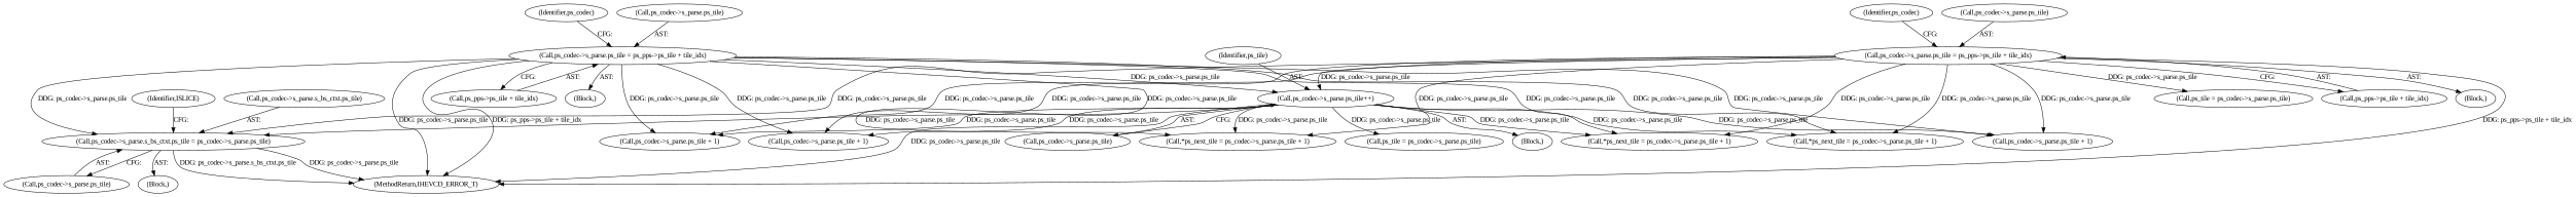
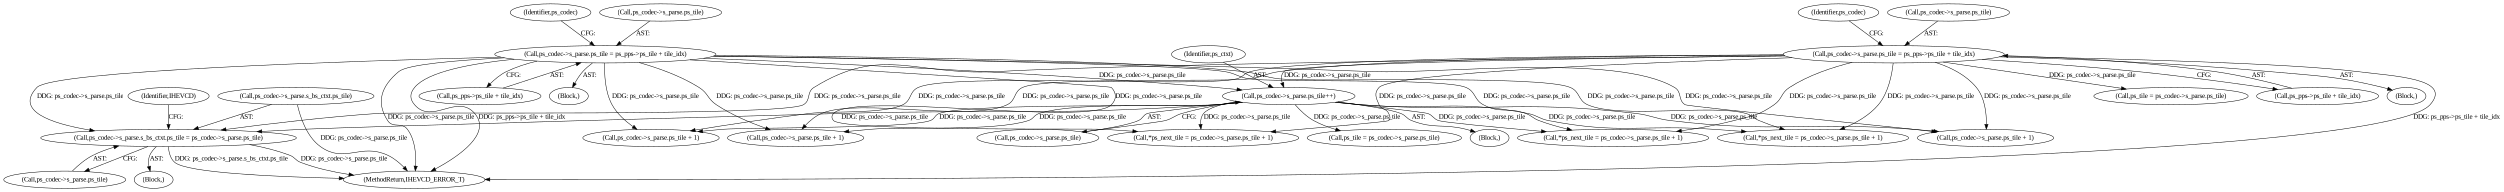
  digraph {
    fontname="Liberation Serif"
    node [fontname="Liberation Serif"]
    edge [fontname="Liberation Serif"]
    n1 [label="(Call,ps_codec->s_parse.s_bs_ctxt.ps_tile = ps_codec->s_parse.ps_tile)"]
    n2 [label="(MethodReturn,IHEVCD_ERROR_T)"]
    n3 [label="(Call,ps_codec->s_parse.ps_tile)"]
    n4 [label="(Block,)"]
    n5 [label="(Call,ps_codec->s_parse.ps_tile = ps_pps->ps_tile + tile_idx)"]
    n6 [label="(Call,ps_codec->s_parse.ps_tile++)"]
    n7 [label="(Call,ps_codec->s_parse.ps_tile + 1)"]
    n8 [label="(Call,*ps_next_tile = ps_codec->s_parse.ps_tile + 1)"]
    n9 [label="(Call,*ps_next_tile = ps_codec->s_parse.ps_tile + 1)"]
    n10 [label="(Call,ps_codec->s_parse.ps_tile + 1)"]
    n11 [label="(Call,ps_codec->s_parse.ps_tile + 1)"]
    n12 [label="(Call,ps_pps->ps_tile + tile_idx)"]
    n13 [label="(Block,)"]
    n14 [label="(Call,*ps_next_tile = ps_codec->s_parse.ps_tile + 1)"]
    n15 [label="(Call,ps_tile = ps_codec->s_parse.ps_tile)"]
    n16 [label="(Block,)"]
    n17 [label="(Call,ps_codec->s_parse.ps_tile)"]
    n18 [label="(Call,ps_codec->s_parse.ps_tile = ps_pps->ps_tile + tile_idx)"]
    n19 [label="(Call,ps_tile = ps_codec->s_parse.ps_tile)"]
    n20 [label="(Call,ps_pps->ps_tile + tile_idx)"]
    n21 [label="(Block,)"]
    n22 [label="(Identifier,ps_codec)"]
    n23 [label="(Call,ps_codec->s_parse.s_bs_ctxt.ps_tile)"]
    n24 [label="(Identifier,ps_codec)"]
    n25 [label="(Call,ps_codec->s_parse.ps_tile)"]
-   n26 [label="(Identifier,ISLICE)"]
+   n26 [label="(Identifier,IHEVCD)"]
    n27 [label="(Call,ps_codec->s_parse.ps_tile)"]
-   n28 [label="(Identifier,ps_tile)"]
+   n28 [label="(Identifier,ps_ctxt)"]
    n1 -> n2 [label="DDG: ps_codec->s_parse.ps_tile"]
    n1 -> n2 [label="DDG: ps_codec->s_parse.s_bs_ctxt.ps_tile"]
    n1 -> n3 [label="CFG: "]
    n1 -> n4 [label="AST: "]
    n3 -> n1 [label="AST: "]
    n5 -> n1 [label="DDG: ps_codec->s_parse.ps_tile"]
    n5 -> n2 [label="DDG: ps_codec->s_parse.ps_tile"]
    n5 -> n2 [label="DDG: ps_pps->ps_tile + tile_idx"]
    n5 -> n6 [label="DDG: ps_codec->s_parse.ps_tile"]
    n5 -> n7 [label="DDG: ps_codec->s_parse.ps_tile"]
    n5 -> n8 [label="DDG: ps_codec->s_parse.ps_tile"]
    n5 -> n9 [label="DDG: ps_codec->s_parse.ps_tile"]
    n5 -> n10 [label="DDG: ps_codec->s_parse.ps_tile"]
    n5 -> n11 [label="DDG: ps_codec->s_parse.ps_tile"]
    n5 -> n12 [label="CFG: "]
    n5 -> n13 [label="AST: "]
    n5 -> n14 [label="DDG: ps_codec->s_parse.ps_tile"]
    n6 -> n1 [label="DDG: ps_codec->s_parse.ps_tile"]
-   n6 -> n2 [label="DDG: ps_codec->s_parse.ps_tile"]
+   n23 -> n2 [label="DDG: ps_codec->s_parse.ps_tile"]
    n6 -> n7 [label="DDG: ps_codec->s_parse.ps_tile"]
    n6 -> n8 [label="DDG: ps_codec->s_parse.ps_tile"]
    n6 -> n9 [label="DDG: ps_codec->s_parse.ps_tile"]
    n6 -> n10 [label="DDG: ps_codec->s_parse.ps_tile"]
    n6 -> n11 [label="DDG: ps_codec->s_parse.ps_tile"]
    n6 -> n14 [label="DDG: ps_codec->s_parse.ps_tile"]
    n6 -> n15 [label="DDG: ps_codec->s_parse.ps_tile"]
    n6 -> n16 [label="AST: "]
    n6 -> n17 [label="CFG: "]
    n12 -> n5 [label="AST: "]
    n17 -> n6 [label="AST: "]
    n18 -> n1 [label="DDG: ps_codec->s_parse.ps_tile"]
    n18 -> n2 [label="DDG: ps_pps->ps_tile + tile_idx"]
    n18 -> n6 [label="DDG: ps_codec->s_parse.ps_tile"]
    n18 -> n7 [label="DDG: ps_codec->s_parse.ps_tile"]
    n18 -> n8 [label="DDG: ps_codec->s_parse.ps_tile"]
    n18 -> n9 [label="DDG: ps_codec->s_parse.ps_tile"]
    n18 -> n10 [label="DDG: ps_codec->s_parse.ps_tile"]
    n18 -> n11 [label="DDG: ps_codec->s_parse.ps_tile"]
    n18 -> n14 [label="DDG: ps_codec->s_parse.ps_tile"]
    n18 -> n19 [label="DDG: ps_codec->s_parse.ps_tile"]
    n18 -> n20 [label="CFG: "]
    n18 -> n21 [label="AST: "]
    n20 -> n18 [label="AST: "]
    n22 -> n18 [label="CFG: "]
    n23 -> n1 [label="AST: "]
    n24 -> n5 [label="CFG: "]
    n25 -> n18 [label="AST: "]
    n26 -> n1 [label="CFG: "]
    n27 -> n5 [label="AST: "]
    n28 -> n6 [label="AST: "]
  }
